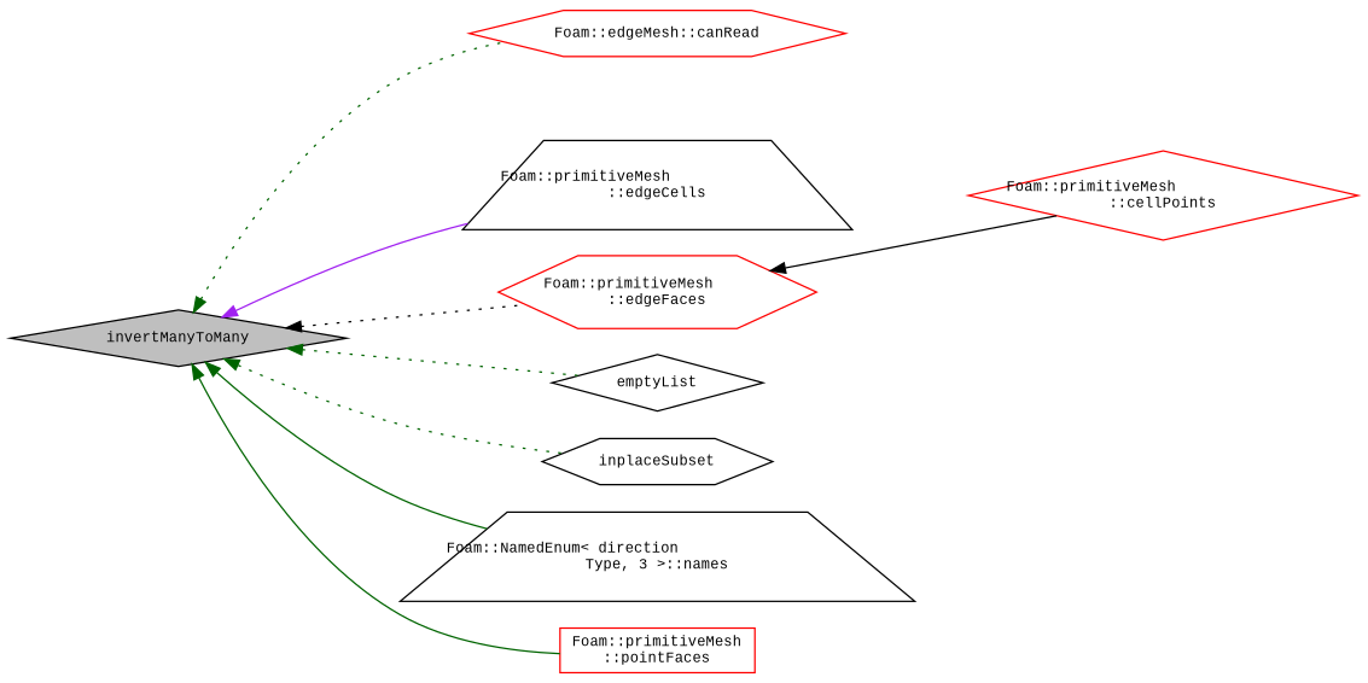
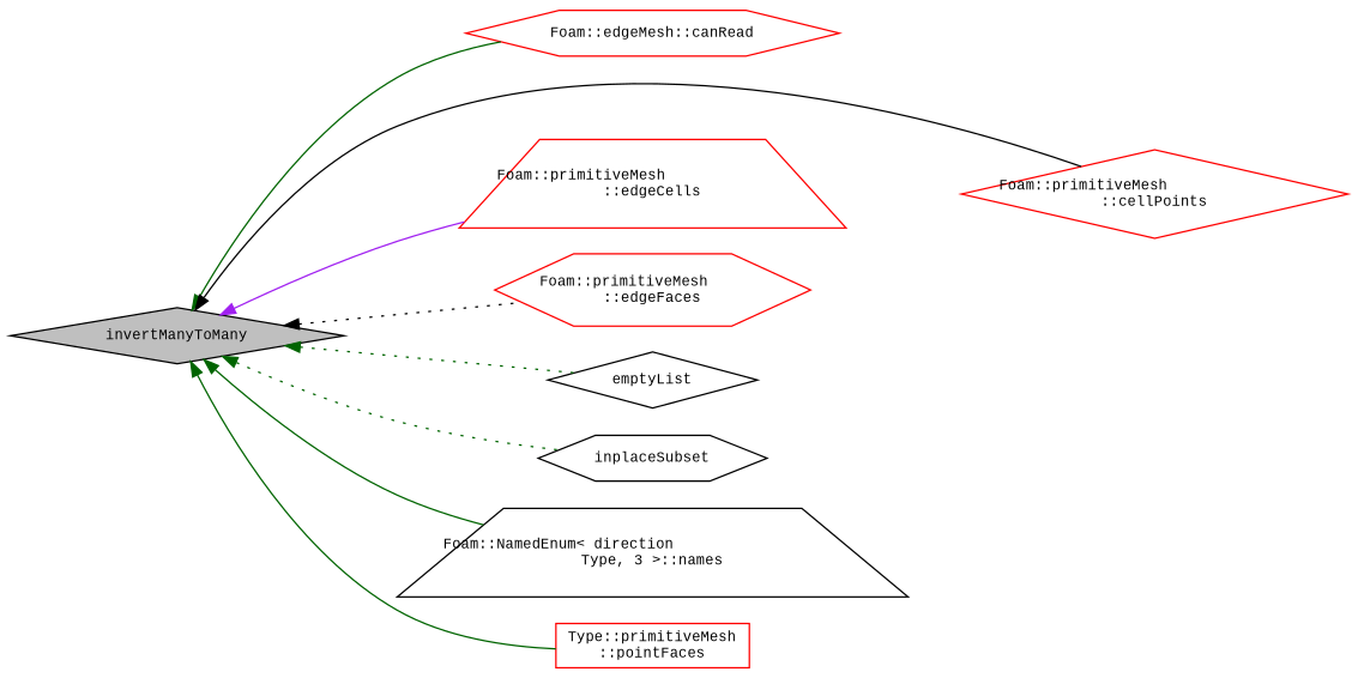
  digraph {
    fontname="Liberation Mono"
    rankdir=LR
    node [color=red fontname="Liberation Mono" fontsize=10 shape=diamond]
    edge [color=darkgreen dir=back fontname="Liberation Mono" fontsize=10 labelfontname=Helvetica labelfontsize=10 style=solid]
    n1 [color=black fillcolor=grey75 fontcolor=black height=0.2 label=invertManyToMany style=filled width=0.4]
    n2 [height=0.2 label="Foam::edgeMesh::canRead" shape=hexagon width=0.4]
    n3 [height=0.2 label="Foam::primitiveMesh\l::cellPoints" width=0.4]
-   n4 [color=black height=0.2 label="Foam::primitiveMesh\l::edgeCells" shape=trapezium width=0.4]
+   n4 [height=0.2 label="Foam::primitiveMesh\l::edgeCells" shape=trapezium width=0.4]
    n5 [height=0.2 label="Foam::primitiveMesh\l::edgeFaces" shape=hexagon width=0.4]
    n6 [color=black height=0.2 label=emptyList width=0.4]
    n7 [color=black height=0.2 label=inplaceSubset shape=hexagon width=0.4]
    n8 [color=black height=0.2 label="Foam::NamedEnum\< direction\lType, 3 \>::names" shape=trapezium width=0.4]
-   n9 [height=0.2 label="Foam::primitiveMesh\l::pointFaces" shape=box width=0.4]
-   n1 -> n2 [style=dotted]
-   n5 -> n3 [color=black]
+   n9 [height=0.2 label="Type::primitiveMesh\l::pointFaces" shape=box width=0.4]
+   n1 -> n2
+   n1 -> n3 [color=black]
    n1 -> n4 [color=purple]
    n1 -> n5 [color=black style=dotted]
    n1 -> n6 [style=dotted]
    n1 -> n7 [style=dotted]
    n1 -> n8
    n1 -> n9
  }
